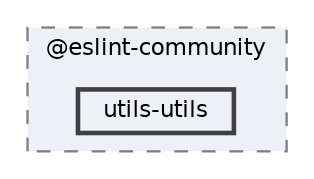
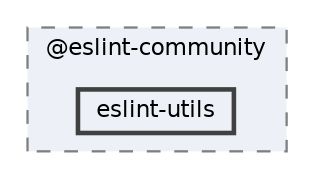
  digraph {
    compound=true
-   n1 [color=grey25 fillcolor="#edf0f7" fontname=Helvetica fontsize=10 height=0.2 label="utils-utils" shape=box style="filled,bold" width=0.4]
+   n1 [color=grey25 fillcolor="#edf0f7" fontname=Helvetica fontsize=10 height=0.2 label="eslint-utils" shape=box style="filled,bold" width=0.4]
    subgraph cluster_1 {
      bgcolor="#edf0f7"
      fontname=Helvetica
      fontsize=10
      label="@eslint-community"
      pencolor=grey50
      style="filled,dashed"
      n1
    }
  }
